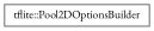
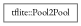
  digraph {
    rankdir=LR
    fontname="EB Garamond"
-   n1 [color=grey40 fillcolor=white fontname="EB Garamond" fontsize=10 height=0.2 label="tflite::Pool2DOptionsBuilder" shape=box style=filled width=0.4]
+   n1 [color=grey40 fillcolor=white fontname="EB Garamond" fontsize=10 height=0.2 label="tflite::Pool2Pool" shape=box style=filled width=0.4]
  }
